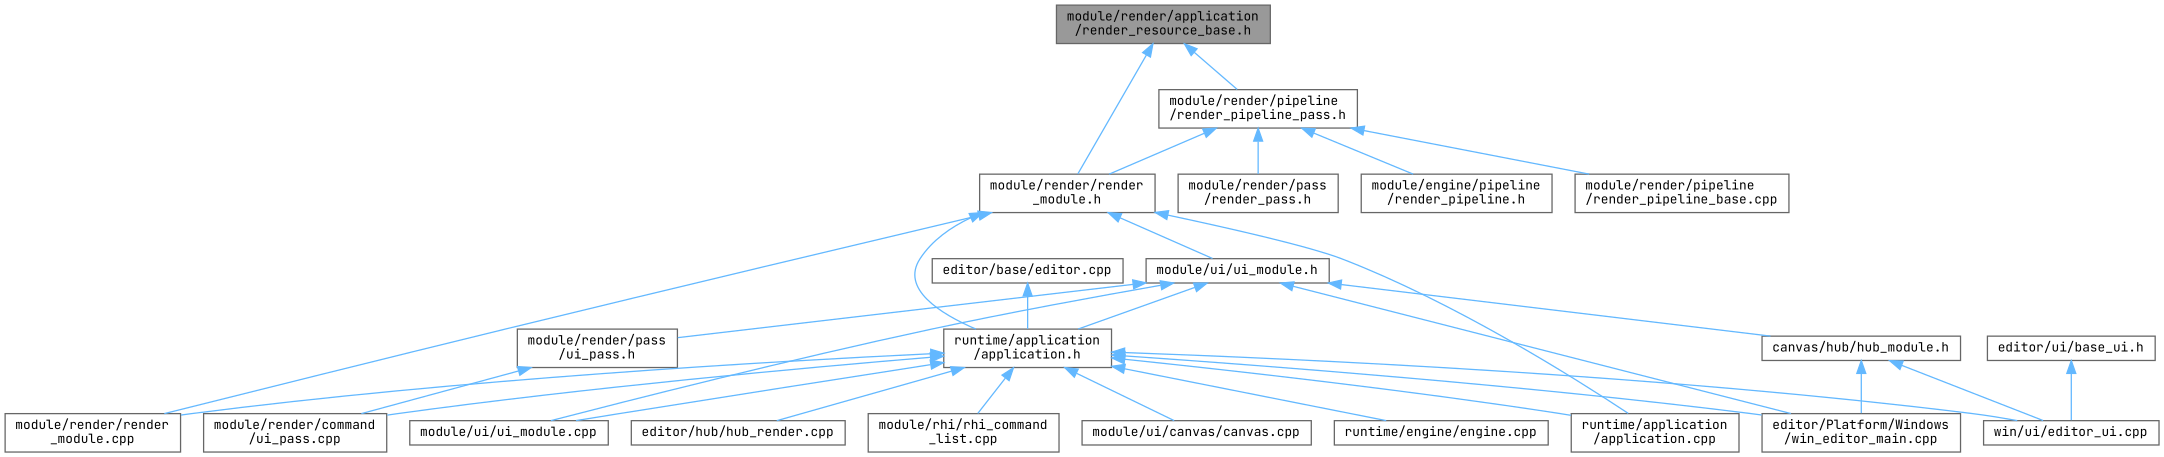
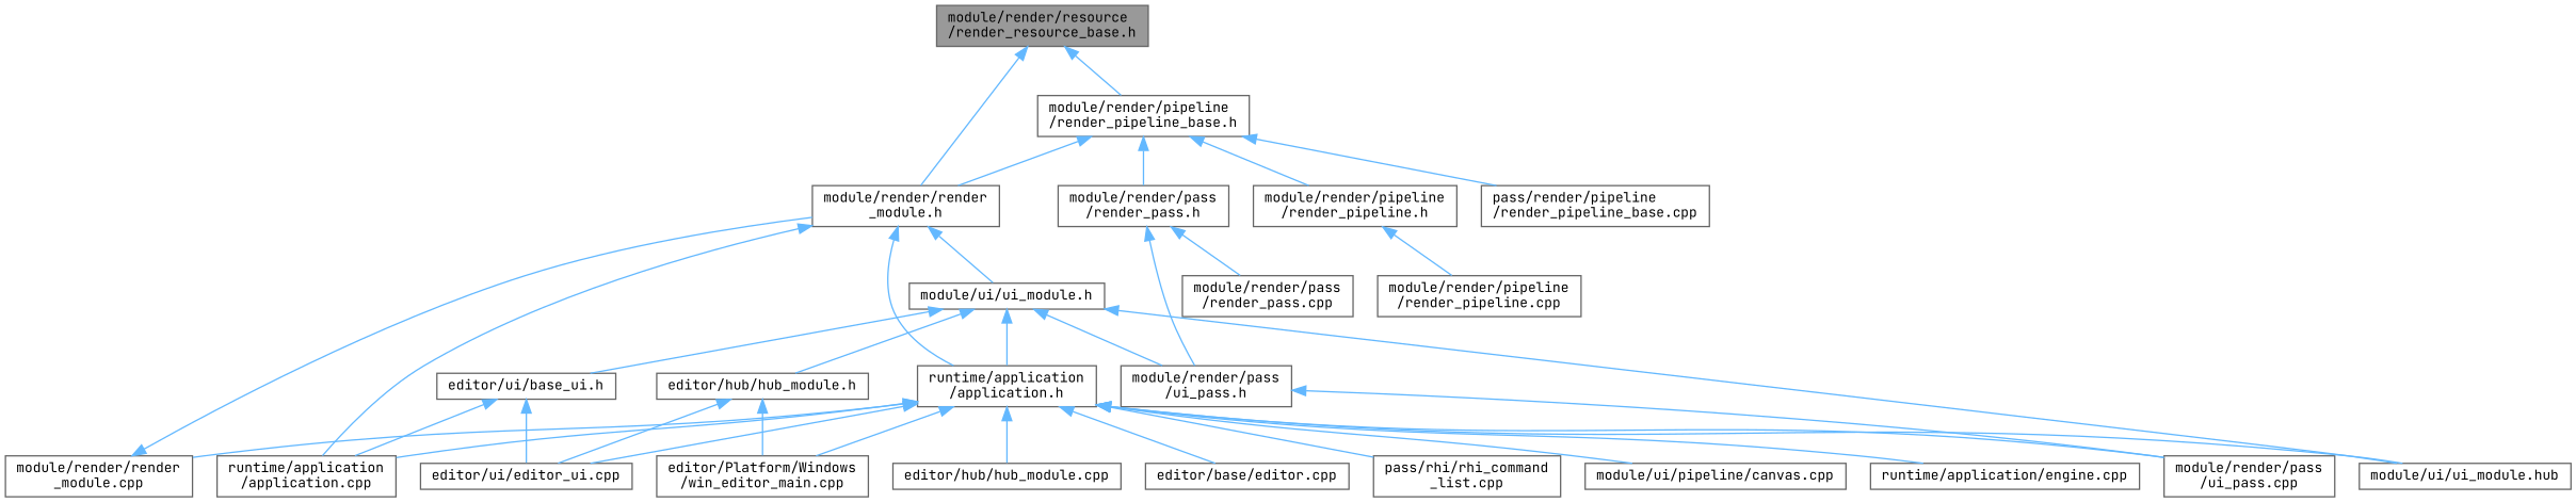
  digraph {
    fontname="JetBrains Mono"
    node [color=grey40 fillcolor=white fontname="JetBrains Mono" fontsize=10 shape=box style=filled]
    edge [color=steelblue1 dir=back fontname="JetBrains Mono" fontsize=10 labelfontname=Helvetica labelfontsize=10 style=solid]
-   n1 [color=gray40 fillcolor=grey60 fontcolor=black height=0.2 label="module/render/application\l/render_resource_base.h" width=0.4]
-   n2 [height=0.2 label="module/render/pipeline\l/render_pipeline_pass.h" width=0.4]
+   n1 [color=gray40 fillcolor=grey60 fontcolor=black height=0.2 label="module/render/resource\l/render_resource_base.h" width=0.4]
+   n2 [height=0.2 label="module/render/pipeline\l/render_pipeline_base.h" width=0.4]
    n3 [height=0.2 label="module/render/render\l_module.h" width=0.4]
    n4 [height=0.2 label="module/render/pass\l/render_pass.h" width=0.4]
-   n5 [height=0.2 label="module/engine/pipeline\l/render_pipeline.h" width=0.4]
-   n6 [height=0.2 label="module/render/pipeline\l/render_pipeline_base.cpp" width=0.4]
+   n5 [height=0.2 label="module/render/pipeline\l/render_pipeline.h" width=0.4]
+   n6 [height=0.2 label="pass/render/pipeline\l/render_pipeline_base.cpp" width=0.4]
    n7 [height=0.2 label="module/render/render\l_module.cpp" width=0.4]
    n8 [height=0.2 label="module/ui/ui_module.h" width=0.4]
    n9 [height=0.2 label="runtime/application\l/application.cpp" width=0.4]
    n10 [height=0.2 label="runtime/application\l/application.h" width=0.4]
+   n11 [height=0.2 label="module/render/pass\l/render_pass.cpp" width=0.4]
    n12 [height=0.2 label="module/render/pass\l/ui_pass.h" width=0.4]
-   n14 [height=0.2 label="module/render/command\l/ui_pass.cpp" width=0.4]
-   n15 [height=0.2 label="canvas/hub/hub_module.h" width=0.4]
+   n13 [height=0.2 label="module/render/pipeline\l/render_pipeline.cpp" width=0.4]
+   n14 [height=0.2 label="module/render/pass\l/ui_pass.cpp" width=0.4]
+   n15 [height=0.2 label="editor/hub/hub_module.h" width=0.4]
    n16 [height=0.2 label="editor/ui/base_ui.h" width=0.4]
-   n17 [height=0.2 label="module/ui/ui_module.cpp" width=0.4]
+   n17 [height=0.2 label="module/ui/ui_module.hub" width=0.4]
    n18 [height=0.2 label="editor/Platform/Windows\l/win_editor_main.cpp" width=0.4]
-   n19 [height=0.2 label="editor/hub/hub_render.cpp" width=0.4]
-   n20 [height=0.2 label="win/ui/editor_ui.cpp" width=0.4]
+   n19 [height=0.2 label="editor/hub/hub_module.cpp" width=0.4]
+   n20 [height=0.2 label="editor/ui/editor_ui.cpp" width=0.4]
    n21 [height=0.2 label="editor/base/editor.cpp" width=0.4]
-   n22 [height=0.2 label="module/rhi/rhi_command\l_list.cpp" width=0.4]
-   n23 [height=0.2 label="module/ui/canvas/canvas.cpp" width=0.4]
-   n24 [height=0.2 label="runtime/engine/engine.cpp" width=0.4]
+   n22 [height=0.2 label="pass/rhi/rhi_command\l_list.cpp" width=0.4]
+   n23 [height=0.2 label="module/ui/pipeline/canvas.cpp" width=0.4]
+   n24 [height=0.2 label="runtime/application/engine.cpp" width=0.4]
    n1 -> n2
    n1 -> n3
    n2 -> n3
    n2 -> n4
    n2 -> n5
    n2 -> n6
-   n3 -> n7
+   n7 -> n3
    n3 -> n8
    n3 -> n9
    n3 -> n10
+   n4 -> n11
+   n4 -> n12
+   n5 -> n13
    n8 -> n10
    n8 -> n12
    n8 -> n15
-   n8 -> n18
+   n8 -> n16
    n8 -> n17
    n10 -> n7
    n10 -> n9
    n10 -> n14
    n10 -> n17
    n10 -> n18
    n10 -> n19
    n10 -> n20
-   n21 -> n10
+   n10 -> n21
    n10 -> n22
    n10 -> n23
    n10 -> n24
    n12 -> n14
    n15 -> n18
    n15 -> n20
+   n16 -> n9
    n16 -> n20
  }
